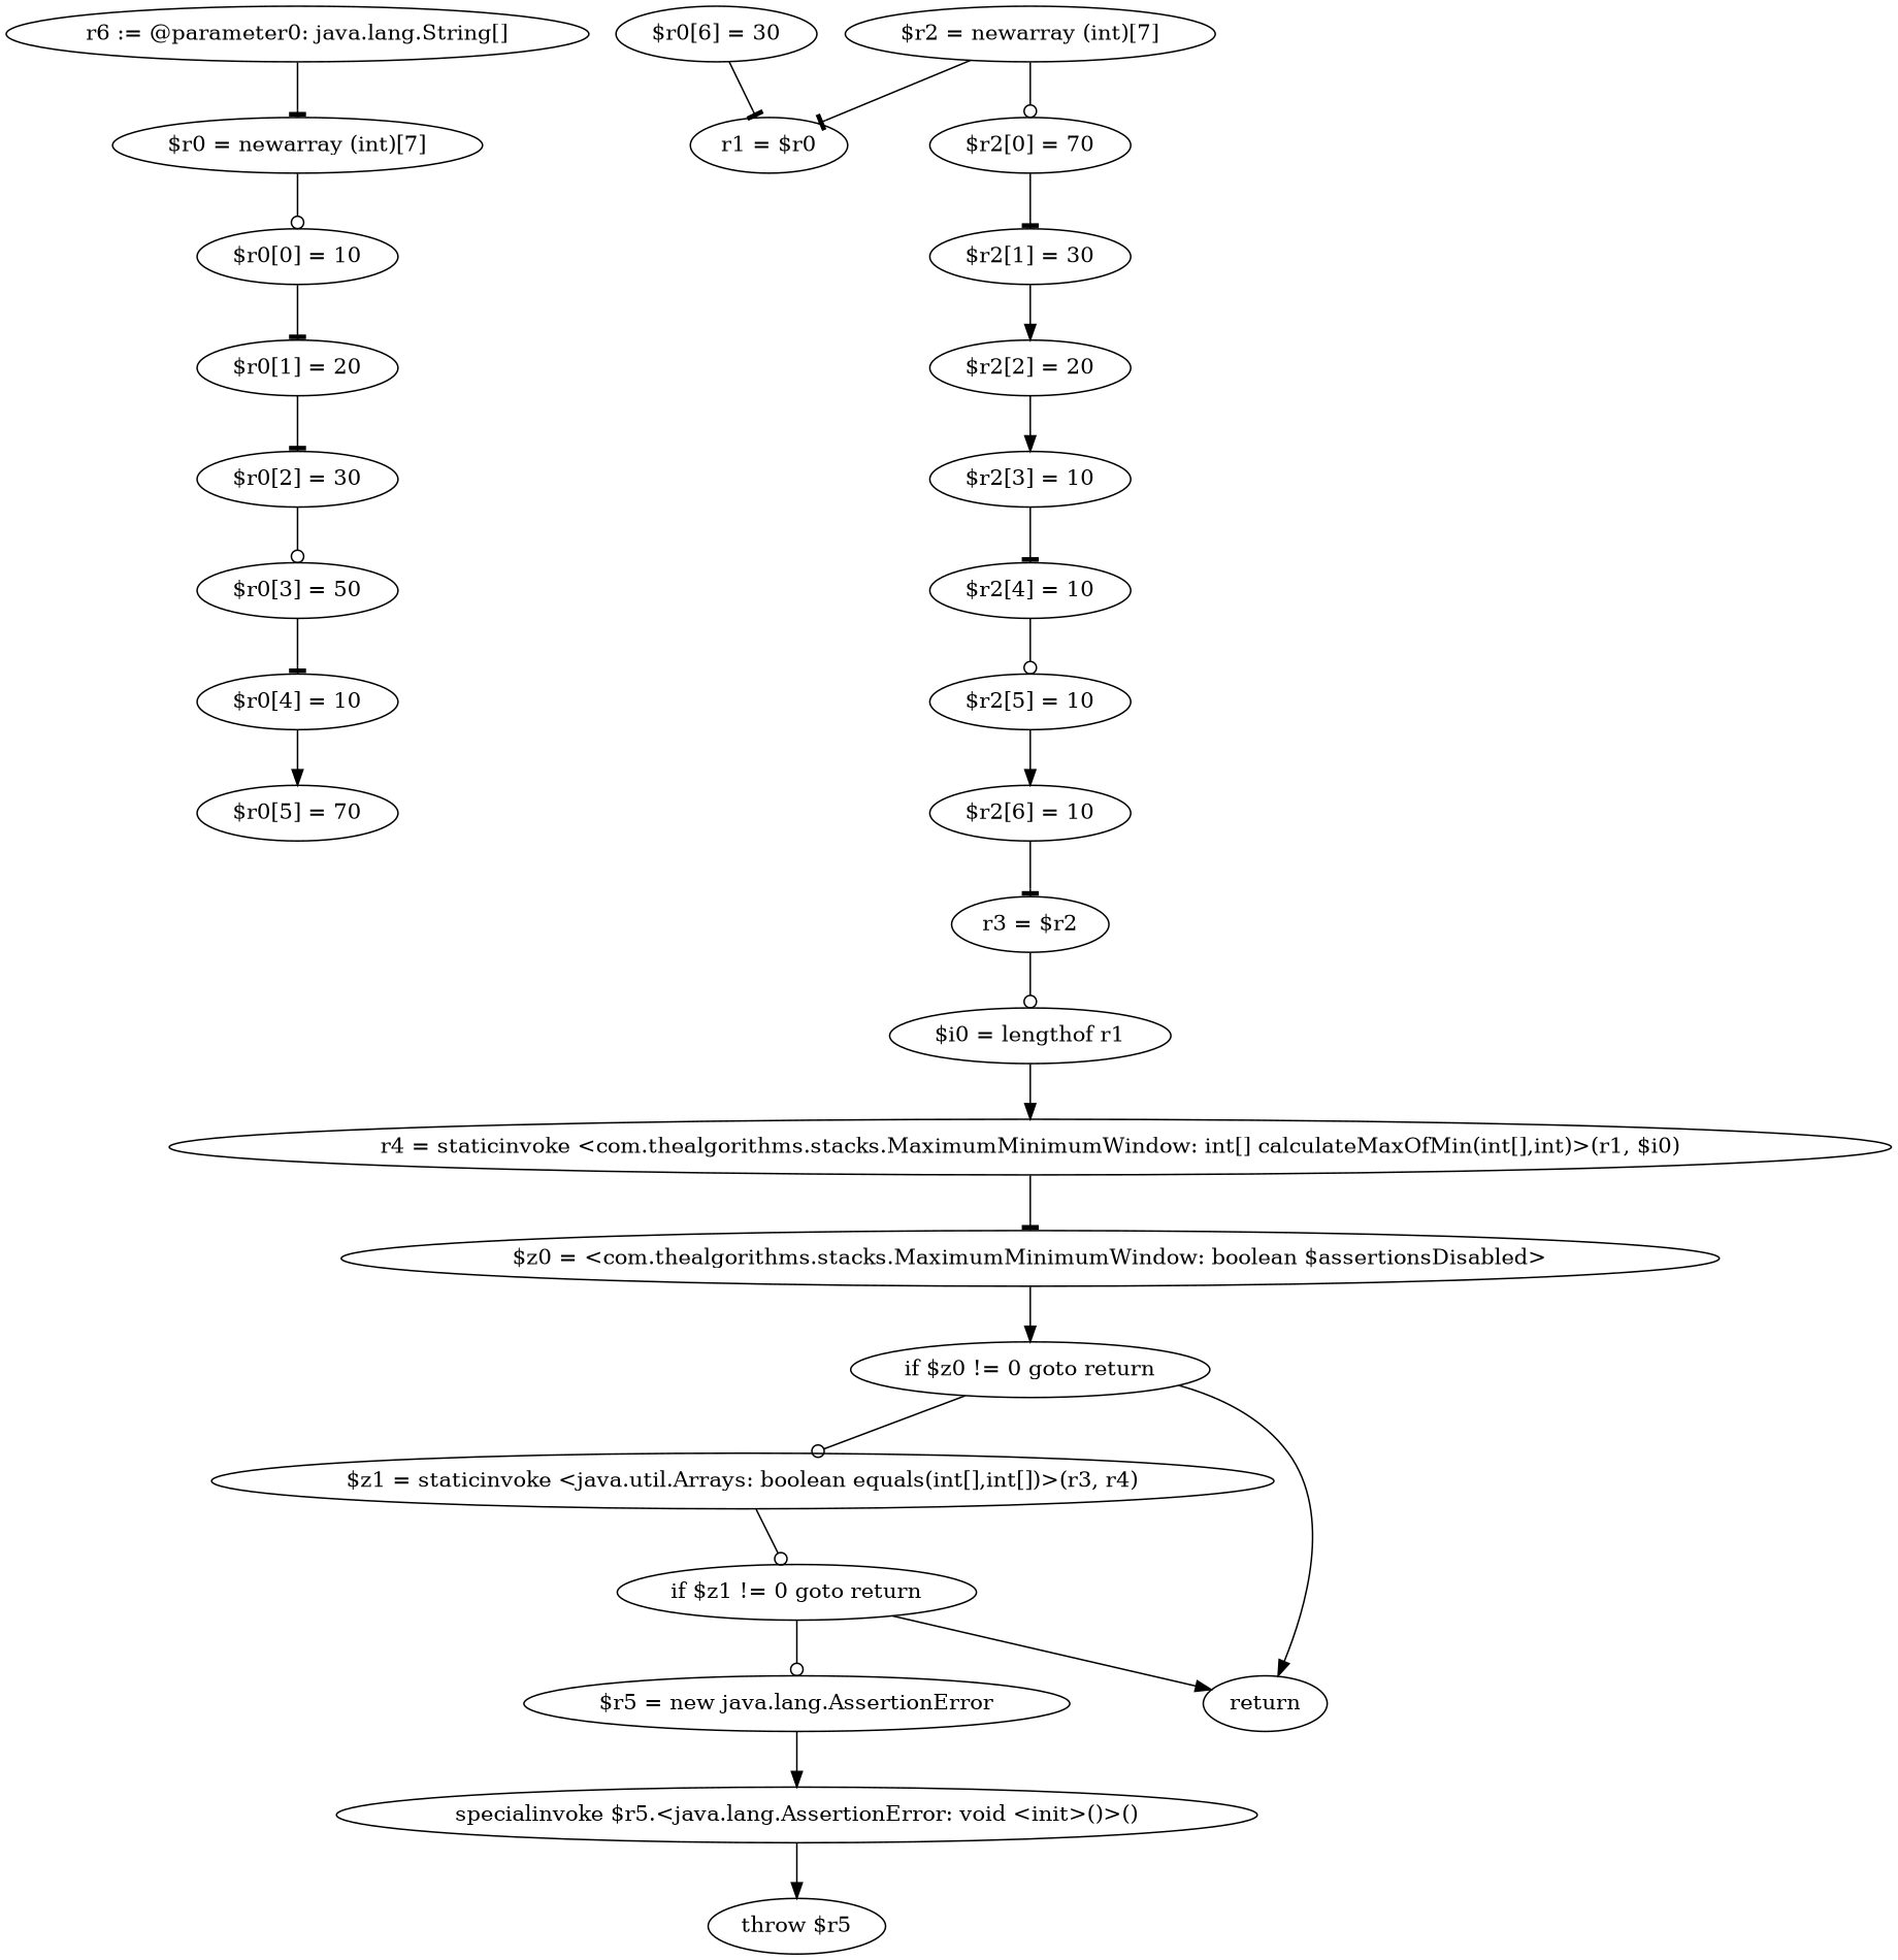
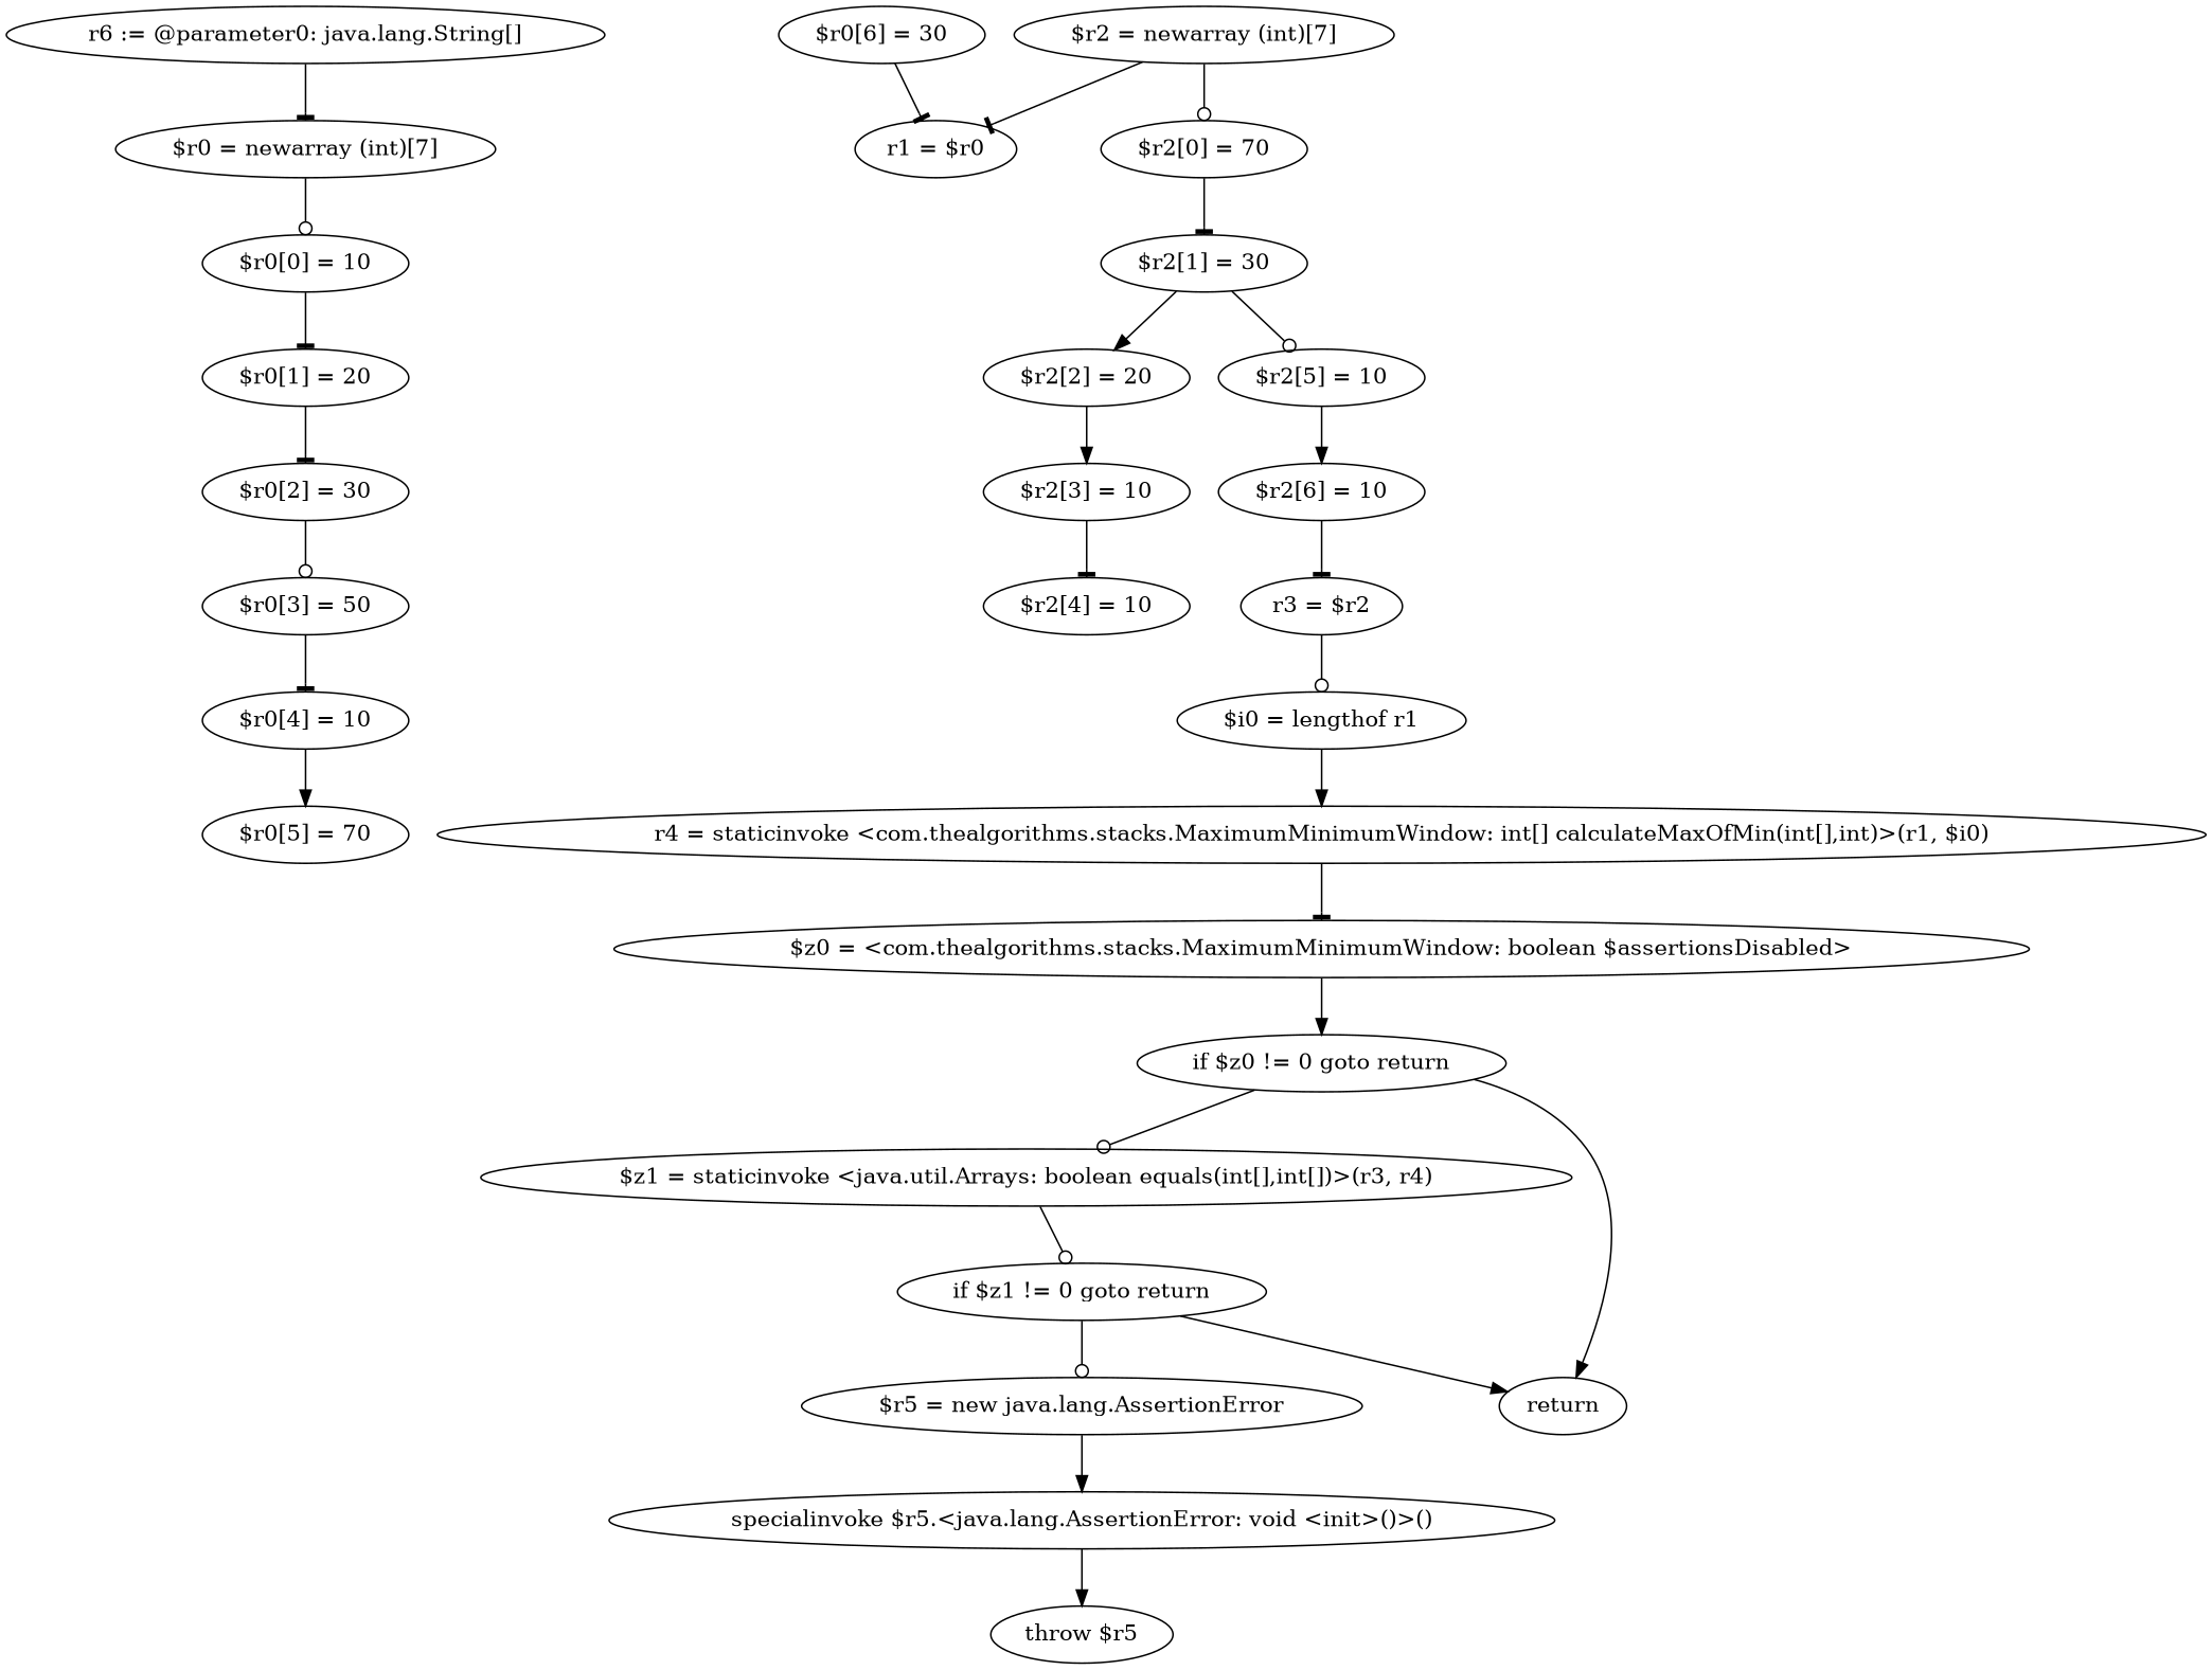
  digraph {
    edge [arrowhead=tee]
    "r6 := @parameter0: java.lang.String[]"
    "$r0 = newarray (int)[7]"
    "$r0[0] = 10"
    "$r0[1] = 20"
    "$r0[2] = 30"
    "$r0[3] = 50"
    "$r0[4] = 10"
    "$r0[5] = 70"
    "$r0[6] = 30"
    "r1 = $r0"
    "$r2 = newarray (int)[7]"
    "$r2[0] = 70"
    "$r2[1] = 30"
    "$r2[2] = 20"
    "$r2[3] = 10"
    "$r2[4] = 10"
    "$r2[5] = 10"
    "$r2[6] = 10"
    "r3 = $r2"
    "$i0 = lengthof r1"
    "r4 = staticinvoke <com.thealgorithms.stacks.MaximumMinimumWindow: int[] calculateMaxOfMin(int[],int)>(r1, $i0)"
    "$z0 = <com.thealgorithms.stacks.MaximumMinimumWindow: boolean $assertionsDisabled>"
    "if $z0 != 0 goto return"
    "$z1 = staticinvoke <java.util.Arrays: boolean equals(int[],int[])>(r3, r4)"
    return
    "if $z1 != 0 goto return"
    "$r5 = new java.lang.AssertionError"
    "specialinvoke $r5.<java.lang.AssertionError: void <init>()>()"
    "throw $r5"
    "r6 := @parameter0: java.lang.String[]" -> "$r0 = newarray (int)[7]"
    "$r0 = newarray (int)[7]" -> "$r0[0] = 10" [arrowhead=odot]
    "$r0[0] = 10" -> "$r0[1] = 20"
    "$r0[1] = 20" -> "$r0[2] = 30"
    "$r0[2] = 30" -> "$r0[3] = 50" [arrowhead=odot]
    "$r0[3] = 50" -> "$r0[4] = 10"
    "$r0[4] = 10" -> "$r0[5] = 70" [arrowhead=normal]
    "$r0[6] = 30" -> "r1 = $r0"
    "$r2 = newarray (int)[7]" -> "r1 = $r0"
    "$r2 = newarray (int)[7]" -> "$r2[0] = 70" [arrowhead=odot]
    "$r2[0] = 70" -> "$r2[1] = 30"
    "$r2[1] = 30" -> "$r2[2] = 20" [arrowhead=normal]
    "$r2[2] = 20" -> "$r2[3] = 10" [arrowhead=normal]
    "$r2[3] = 10" -> "$r2[4] = 10"
-   "$r2[4] = 10" -> "$r2[5] = 10" [arrowhead=odot]
+   "$r2[1] = 30" -> "$r2[5] = 10" [arrowhead=odot]
    "$r2[5] = 10" -> "$r2[6] = 10" [arrowhead=normal]
    "$r2[6] = 10" -> "r3 = $r2"
    "r3 = $r2" -> "$i0 = lengthof r1" [arrowhead=odot]
    "$i0 = lengthof r1" -> "r4 = staticinvoke <com.thealgorithms.stacks.MaximumMinimumWindow: int[] calculateMaxOfMin(int[],int)>(r1, $i0)" [arrowhead=normal]
    "r4 = staticinvoke <com.thealgorithms.stacks.MaximumMinimumWindow: int[] calculateMaxOfMin(int[],int)>(r1, $i0)" -> "$z0 = <com.thealgorithms.stacks.MaximumMinimumWindow: boolean $assertionsDisabled>"
    "$z0 = <com.thealgorithms.stacks.MaximumMinimumWindow: boolean $assertionsDisabled>" -> "if $z0 != 0 goto return" [arrowhead=normal]
    "if $z0 != 0 goto return" -> "$z1 = staticinvoke <java.util.Arrays: boolean equals(int[],int[])>(r3, r4)" [arrowhead=odot]
    "if $z0 != 0 goto return" -> return [arrowhead=normal]
    "$z1 = staticinvoke <java.util.Arrays: boolean equals(int[],int[])>(r3, r4)" -> "if $z1 != 0 goto return" [arrowhead=odot]
    "if $z1 != 0 goto return" -> return [arrowhead=normal]
    "if $z1 != 0 goto return" -> "$r5 = new java.lang.AssertionError" [arrowhead=odot]
    "$r5 = new java.lang.AssertionError" -> "specialinvoke $r5.<java.lang.AssertionError: void <init>()>()" [arrowhead=normal]
    "specialinvoke $r5.<java.lang.AssertionError: void <init>()>()" -> "throw $r5" [arrowhead=normal]
  }
